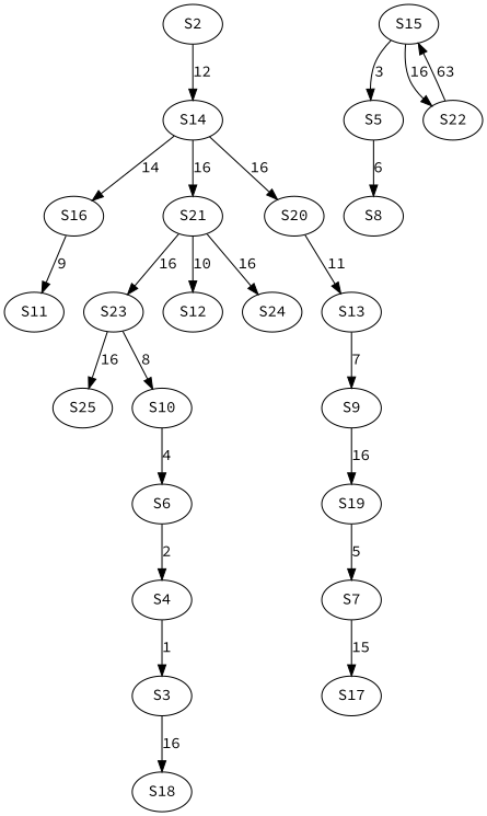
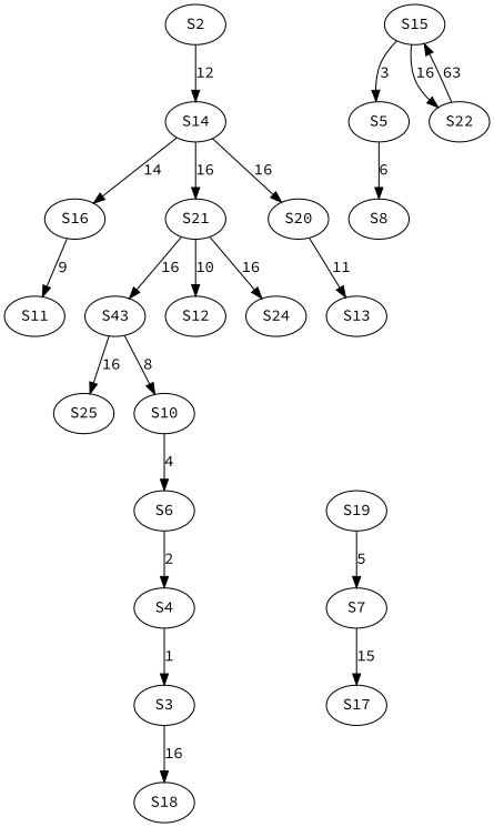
  strict digraph {
    fontname="Source Code Pro"
    node [fontname="Source Code Pro"]
    edge [fontname="Source Code Pro"]
    S14
    S16
    S21
    S20
    S2
    S11
-   S23
+   S23 [label=S43]
    S12
    S24
    S13
    S4
    S3
    S18
    S6
    S15
    S5
    S22
    S8
    S19
    S7
    S17
-   S9
    S25
    S10
    S14 -> S16 [label=14]
    S14 -> S21 [label=16]
    S14 -> S20 [label=16]
    S16 -> S11 [label=9]
    S21 -> S23 [label=16]
    S21 -> S12 [label=10]
    S21 -> S24 [label=16]
    S20 -> S13 [label=11]
    S2 -> S14 [label=12]
    S23 -> S25 [label=16]
    S23 -> S10 [label=8]
-   S13 -> S9 [label=7]
    S4 -> S3 [label=1]
    S3 -> S18 [label=16]
    S6 -> S4 [label=2]
    S15 -> S5 [label=3]
    S15 -> S22 [label=16]
    S5 -> S8 [label=6]
    S22 -> S15 [label=63]
    S19 -> S7 [label=5]
    S7 -> S17 [label=15]
-   S9 -> S19 [label=16]
    S10 -> S6 [label=4]
  }
